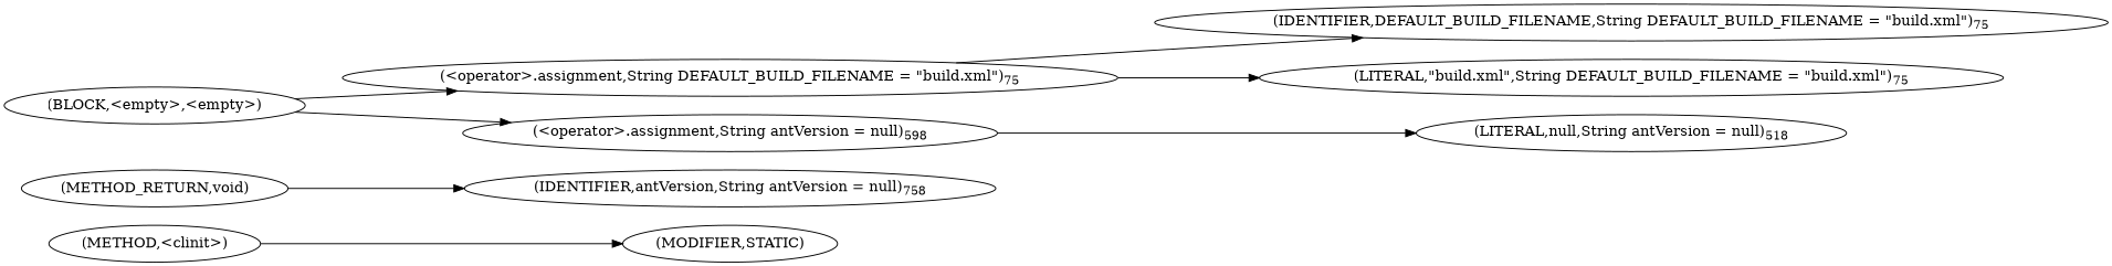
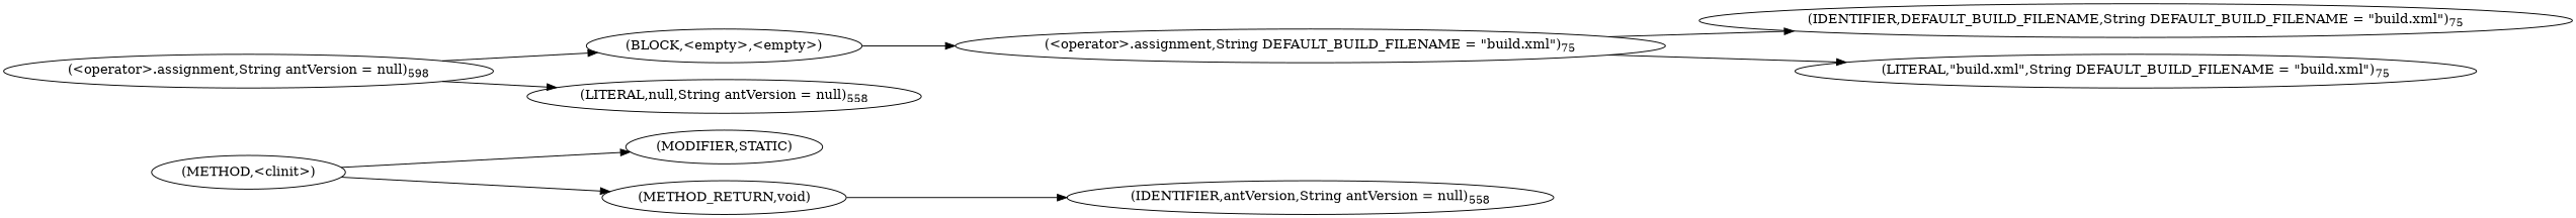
  digraph {
    rankdir=LR
    n1 [label=<(METHOD,&lt;clinit&gt;)>]
    n2 [label=<(MODIFIER,STATIC)>]
    n3 [label=<(METHOD_RETURN,void)>]
    n4 [label=<(BLOCK,&lt;empty&gt;,&lt;empty&gt;)>]
    n5 [label=<(&lt;operator&gt;.assignment,String DEFAULT_BUILD_FILENAME = &quot;build.xml&quot;)<SUB>75</SUB>>]
    n6 [label=<(&lt;operator&gt;.assignment,String antVersion = null)<SUB>598</SUB>>]
-   n7 [label=<(IDENTIFIER,antVersion,String antVersion = null)<SUB>758</SUB>>]
+   n7 [label=<(IDENTIFIER,antVersion,String antVersion = null)<SUB>558</SUB>>]
    n8 [label=<(IDENTIFIER,DEFAULT_BUILD_FILENAME,String DEFAULT_BUILD_FILENAME = &quot;build.xml&quot;)<SUB>75</SUB>>]
    n9 [label=<(LITERAL,&quot;build.xml&quot;,String DEFAULT_BUILD_FILENAME = &quot;build.xml&quot;)<SUB>75</SUB>>]
-   n10 [label=<(LITERAL,null,String antVersion = null)<SUB>518</SUB>>]
+   n10 [label=<(LITERAL,null,String antVersion = null)<SUB>558</SUB>>]
    n1 -> n2
+   n1 -> n3
    n3 -> n7
    n4 -> n5
-   n4 -> n6
+   n6 -> n4
    n5 -> n8
    n5 -> n9
    n6 -> n10
  }
